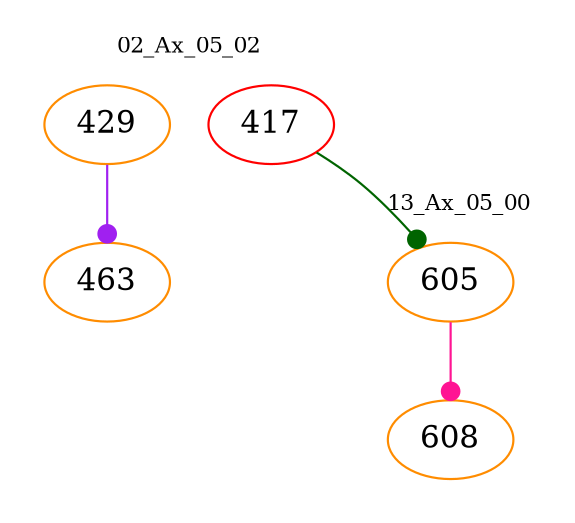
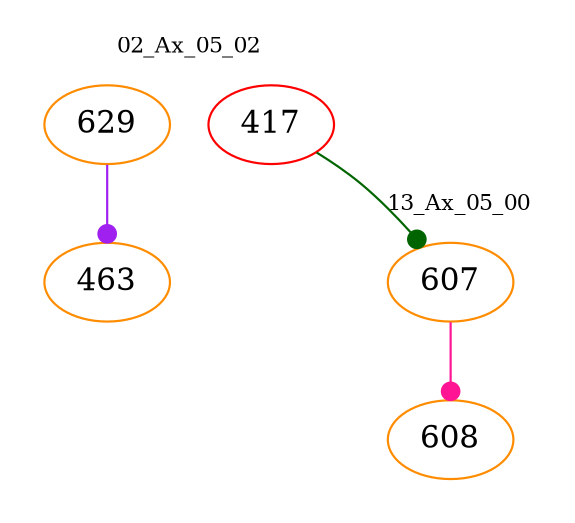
  digraph {
    node [color=darkorange]
    edge [arrowhead=dot]
    n1 [color=red label=417]
-   n2 [label=429]
+   n2 [label=629]
    n3 [label=463]
-   n4 [label=605]
+   n4 [label=607]
    n5 [label=608]
    subgraph cluster_1 {
      color=white
      fontsize=10
      label="02_Ax_05_02"
      n1
      n2
      n3
    }
    subgraph cluster_2 {
      color=white
      fontsize=10
      label="13_Ax_05_00"
      n4
      n5
    }
    n1 -> n4 [color=darkgreen]
    n2 -> n3 [color=purple]
    n4 -> n5 [color=deeppink]
  }
